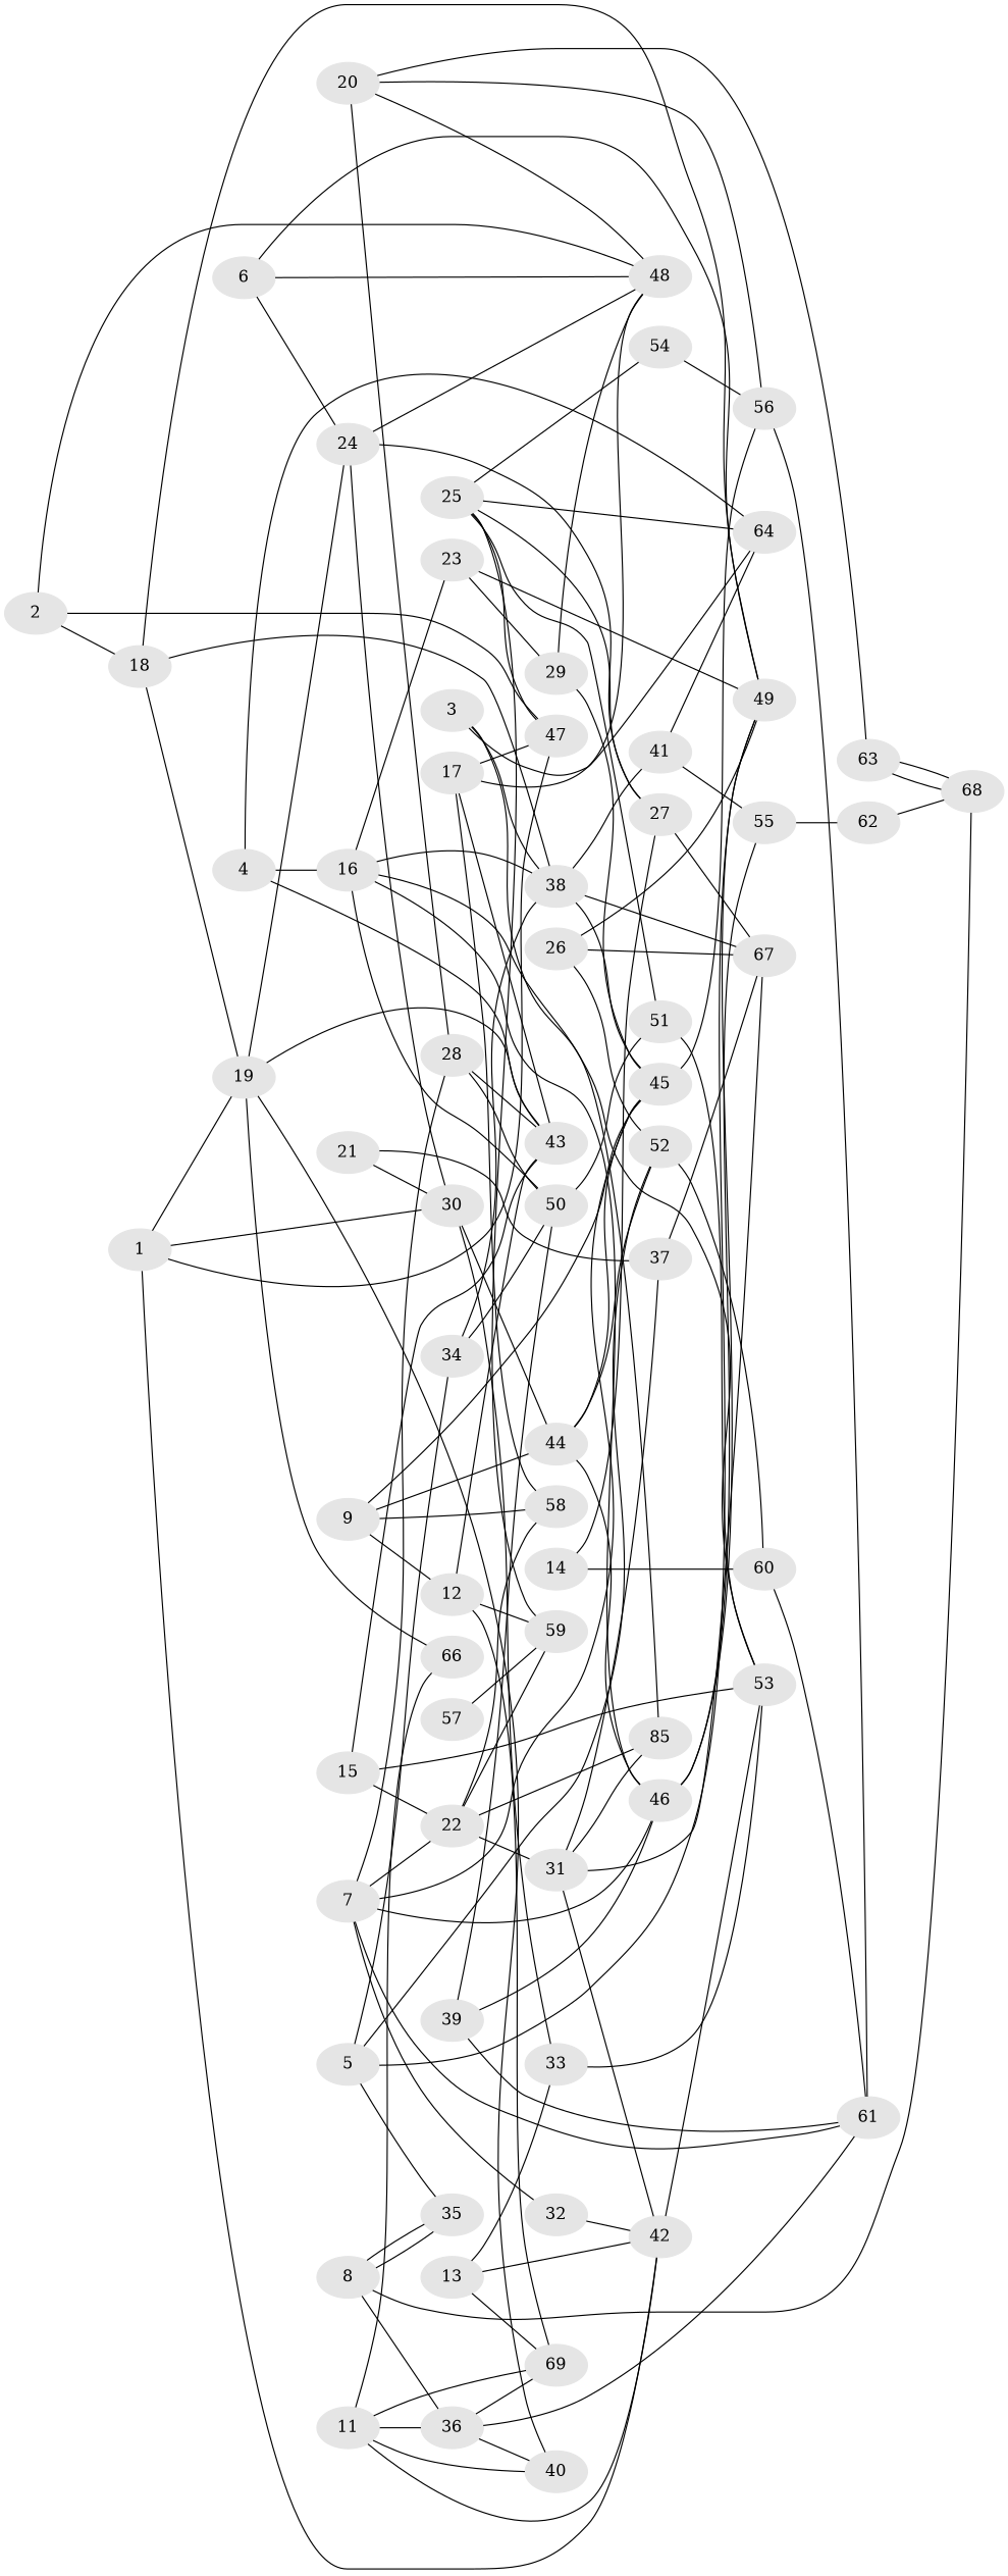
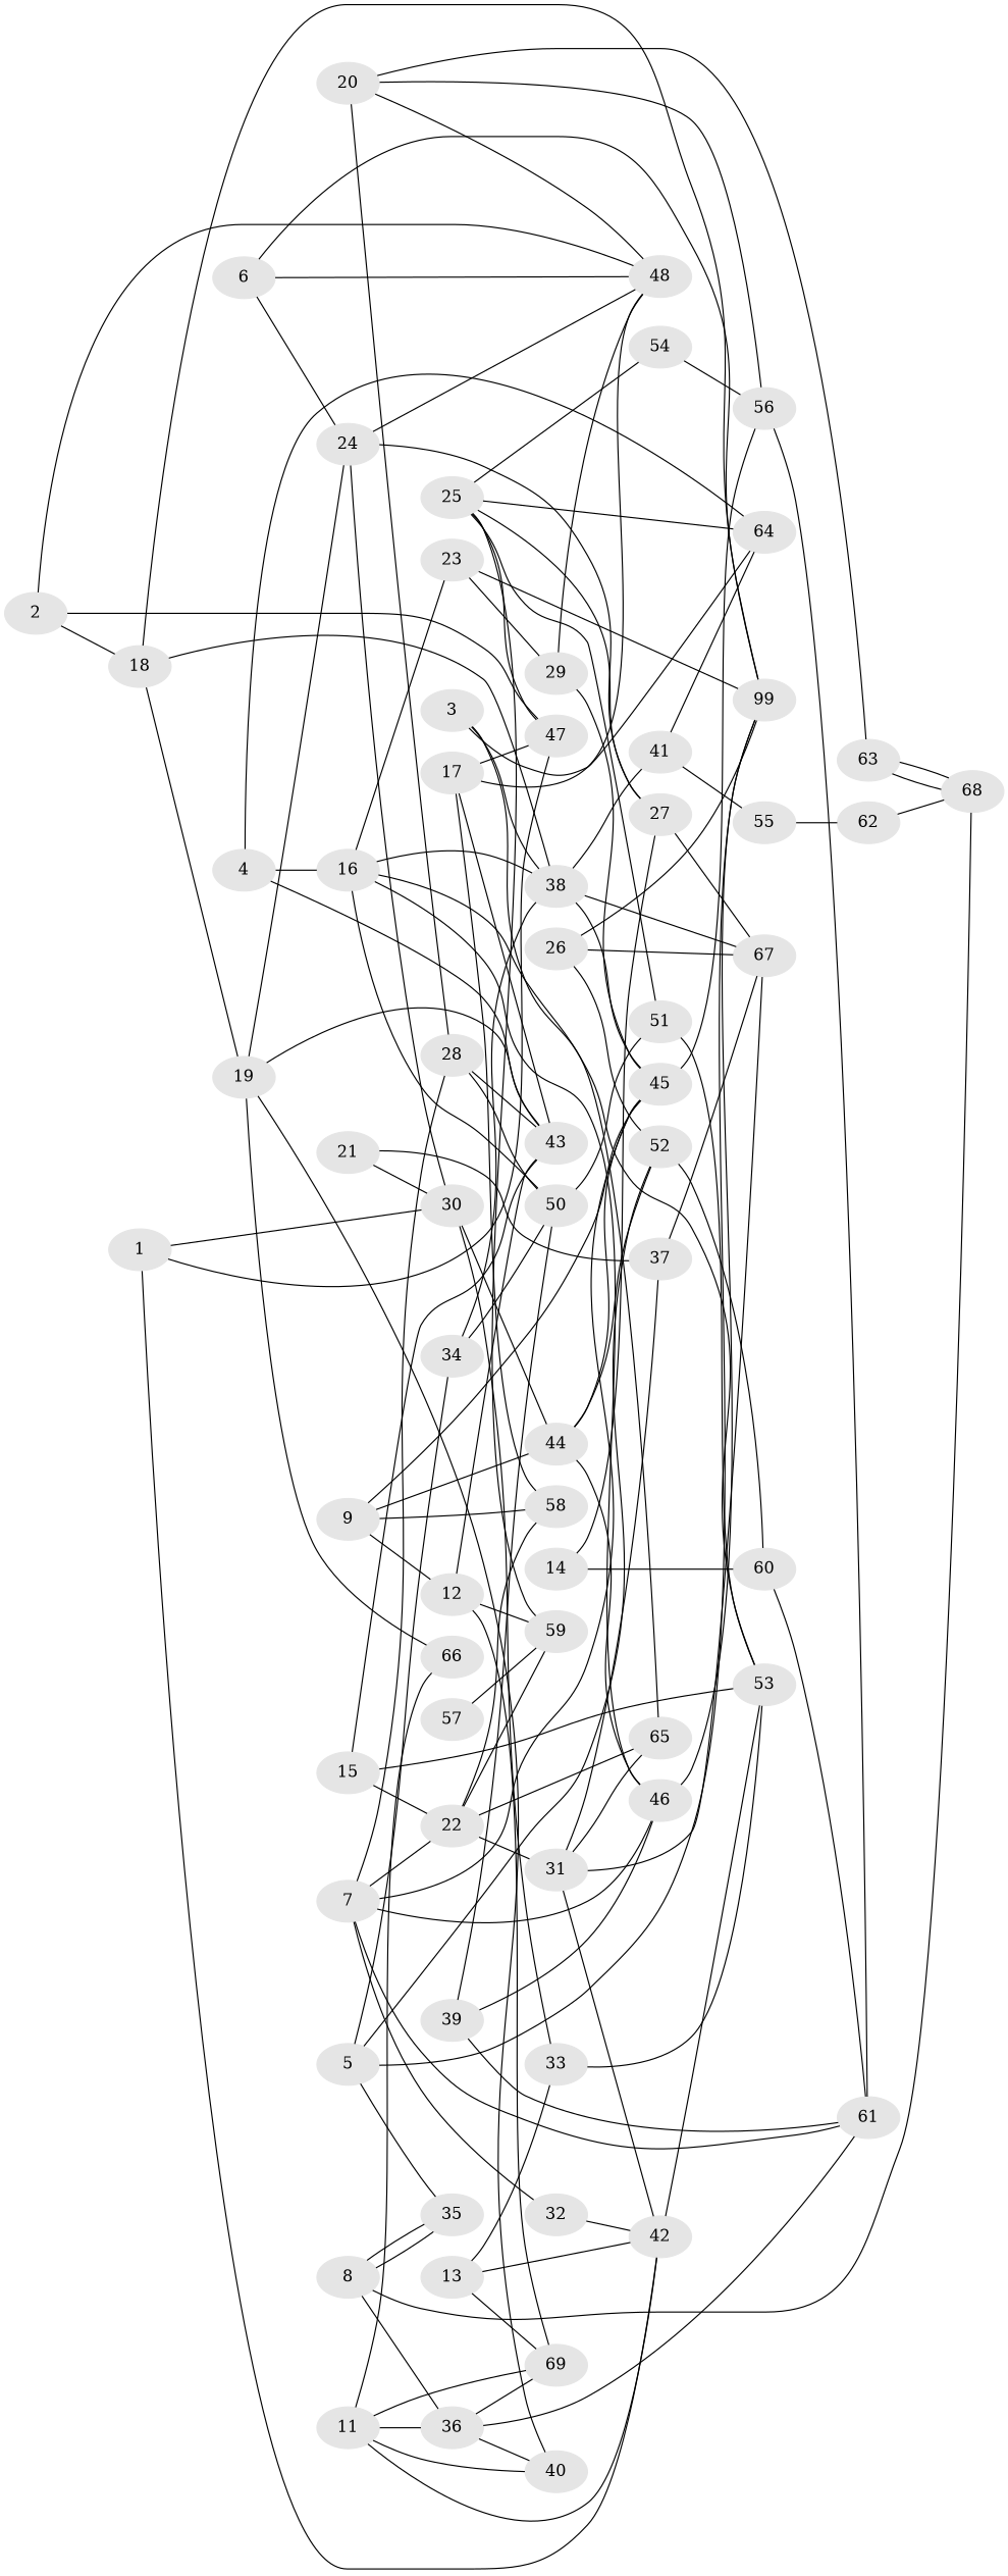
  graph {
    rankdir=LR
    node [color=gray90 style=filled]
    1
    19
    30
    42
    47
    43
    24
    40
    66
    44
    33
    53
    2
    18
    48
    38
-   49
+   49 [label=99]
    3
    64
-   65 [label=85]
+   65
    45
    67
    41
    4
    16
    46
    23
    50
    5
    34
    35
    52
    60
    6
    27
    7
    22
    28
    32
    61
    58
    59
    31
    56
    55
    8
    36
    68
    69
    9
    12
    15
    57
    11
    13
    14
    29
    51
    17
    20
    63
    21
    37
    25
    54
    26
    39
    62
-   1 -- 19
    1 -- 30
    1 -- 42
    1 -- 47
    19 -- 43
    19 -- 24
    19 -- 40
    19 -- 66
    30 -- 44
    30 -- 33
    42 -- 53
    24 -- 30
    24 -- 48
    24 -- 27
    44 -- 45
    44 -- 46
    44 -- 52
    33 -- 53
    2 -- 47
    2 -- 18
    2 -- 48
    18 -- 19
    18 -- 38
    18 -- 49
    38 -- 45
    38 -- 67
    38 -- 41
    3 -- 38
    3 -- 64
    3 -- 65
    45 -- 56
    41 -- 64
    41 -- 55
    4 -- 43
    4 -- 64
    4 -- 16
    16 -- 53
    16 -- 38
    16 -- 46
    16 -- 23
    16 -- 50
    46 -- 49
-   46 -- 55
    23 -- 49
    23 -- 29
    50 -- 51
    5 -- 49
    5 -- 34
    5 -- 35
    5 -- 52
    34 -- 38
    34 -- 50
    52 -- 60
    60 -- 61
    6 -- 24
    6 -- 48
    6 -- 49
    27 -- 67
    7 -- 45
    7 -- 46
    7 -- 22
    7 -- 28
    7 -- 32
    7 -- 61
    22 -- 65
    22 -- 58
    22 -- 59
    22 -- 31
    28 -- 43
    28 -- 50
    32 -- 42
    31 -- 42
    31 -- 65
    31 -- 67
    31 -- 37
    56 -- 61
    55 -- 62
    8 -- 35
    8 -- 35
    8 -- 36
    8 -- 68
    36 -- 40
    36 -- 61
    36 -- 69
    9 -- 44
    9 -- 45
    9 -- 58
    9 -- 12
    12 -- 43
    12 -- 59
    12 -- 69
    15 -- 43
    15 -- 53
    15 -- 22
    57 -- 59
    11 -- 42
    11 -- 40
    11 -- 66
    11 -- 36
    11 -- 69
    13 -- 42
    13 -- 33
    13 -- 69
    14 -- 60
    14 -- 27
    29 -- 48
    29 -- 45
    51 -- 53
    17 -- 47
    17 -- 43
    17 -- 48
    17 -- 58
    20 -- 48
    20 -- 28
    20 -- 56
    20 -- 63
    63 -- 68
    63 -- 68
    21 -- 30
    21 -- 37
    37 -- 67
    25 -- 47
    25 -- 64
    25 -- 27
    25 -- 59
    25 -- 51
    25 -- 54
    54 -- 56
    26 -- 49
    26 -- 67
    26 -- 52
    39 -- 46
    39 -- 50
    39 -- 61
    62 -- 68
  }
